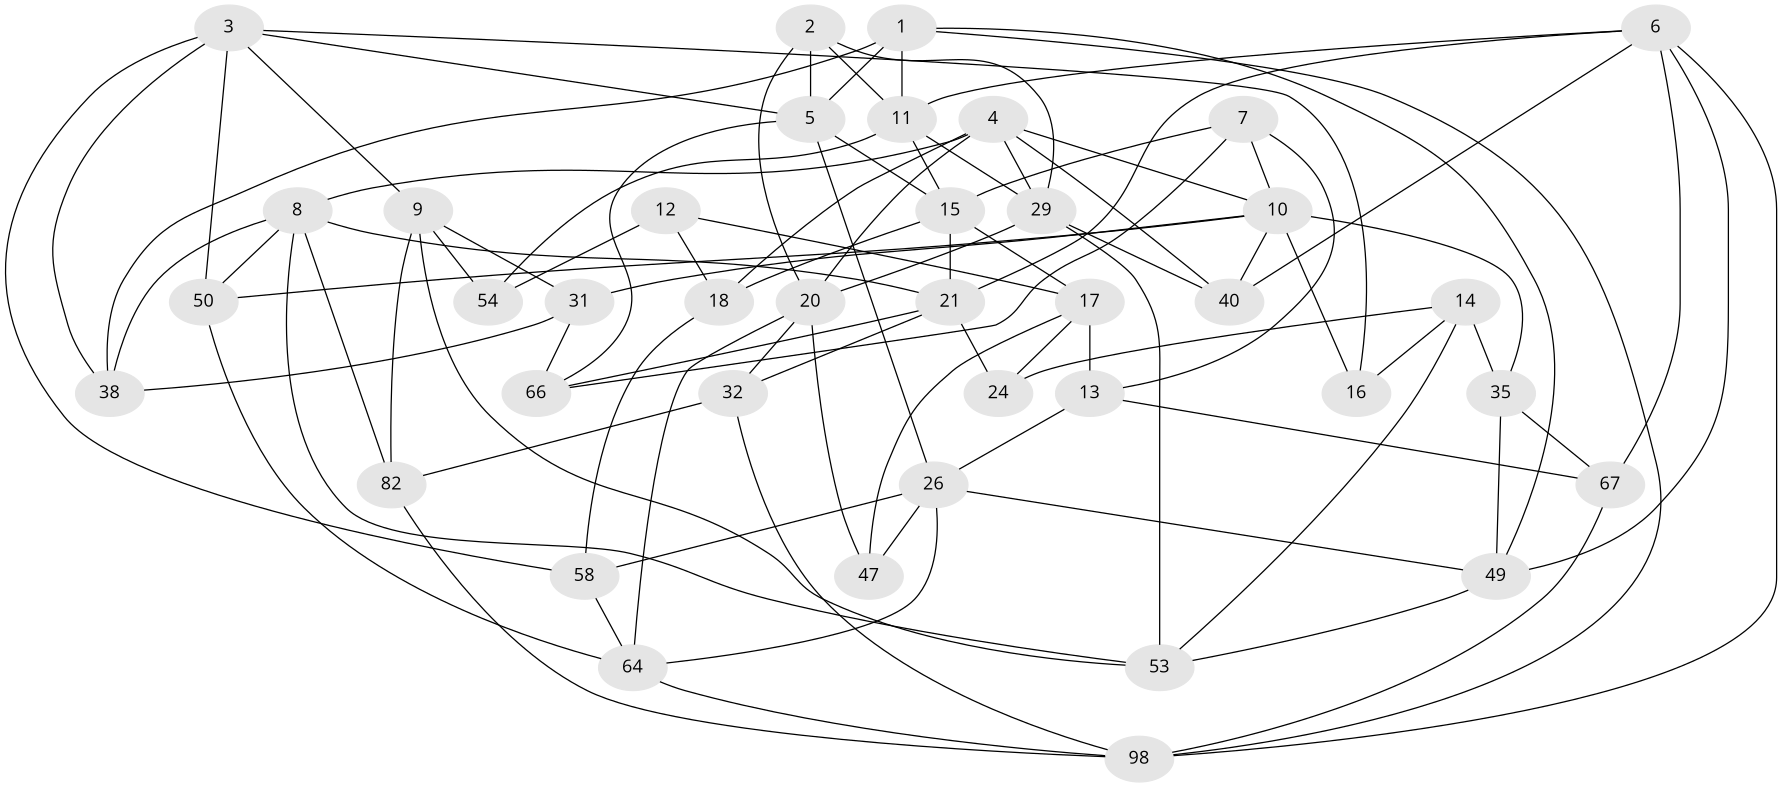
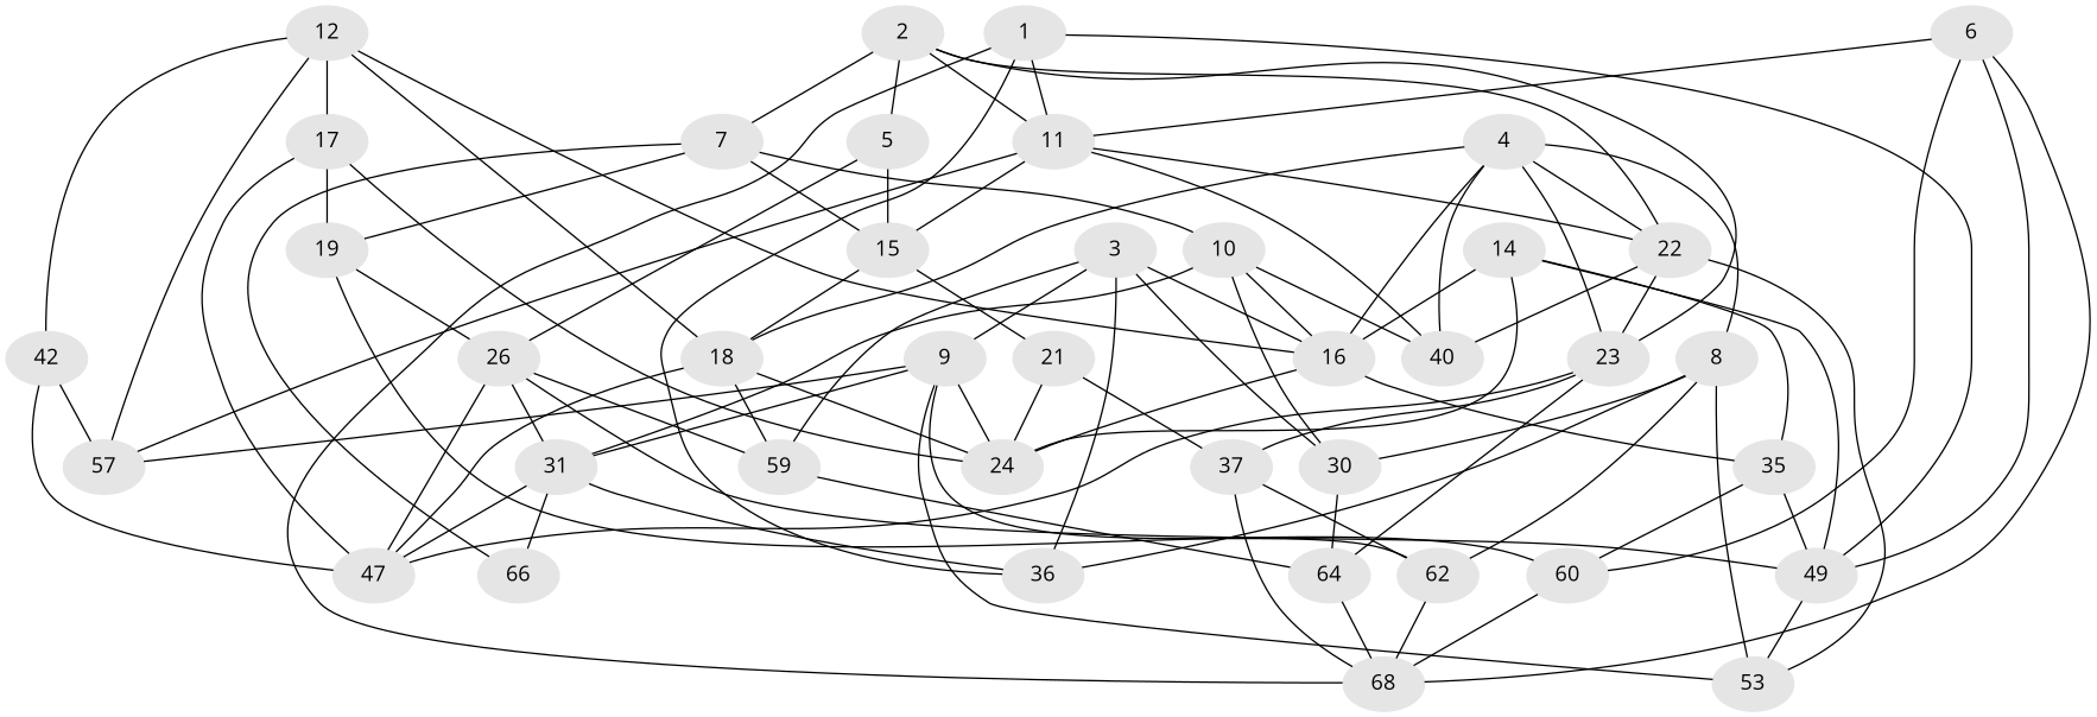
  graph {
    fontname="Open Sans"
    node [color=gray90 fontname="Open Sans" style=filled]
    edge [fontname="Open Sans"]
    1 [super="+56"]
    5 [super="+29"]
    11 [super="+13"]
-   36 [label=38]
+   36
    49 [super="+54"]
-   68 [super="+69" label=98]
+   68 [super="+69"]
    15 [super="+46"]
    26 [super="+65"]
    66
-   22 [super="+27" label=29]
-   57 [label=54]
+   22 [super="+27"]
+   57
    53
    2 [super="+48"]
    7 [super="+51"]
-   23 [super="+55" label=20]
+   23 [super="+55"]
    10 [super="+39"]
-   19 [label=13]
+   19
    40
    47 [super="+67"]
-   37 [super="+43" label=32]
+   37 [super="+43"]
    64
    3 [super="+20"]
    9 [super="+71"]
    16 [super="+28"]
-   30 [super="+44" label=50]
-   59 [label=58]
-   62 [label=82]
+   30 [super="+44"]
+   59
+   62
    24 [super="+34"]
    31 [super="+63"]
    35 [super="+41"]
    4 [super="+33"]
    8 [super="+50"]
    18 [super="+38"]
    21 [super="+45"]
    17 [super="+70"]
    6 [super="+58"]
-   60 [label=67]
+   60
    12 [super="+25"]
+   42
    14 [super="+61"]
-   1 -- 5
    1 -- 11
    1 -- 36
    1 -- 49
    1 -- 68
    5 -- 15
    5 -- 26
-   5 -- 66
    11 -- 15
    11 -- 22
    11 -- 57
    49 -- 53
    15 -- 18
    15 -- 21
-   15 -- 17
    26 -- 49
    26 -- 47
    26 -- 59
-   26 -- 64
+   26 -- 31
    22 -- 53
    22 -- 23
    22 -- 40
    2 -- 5
    2 -- 11
    2 -- 22
+   2 -- 7 [weight=2]
    2 -- 23
    7 -- 15
    7 -- 66
    7 -- 10
    7 -- 19
    23 -- 47
    23 -- 37
    23 -- 64
    10 -- 40
    10 -- 16
    10 -- 30
    10 -- 31
    19 -- 26
    19 -- 60
    37 -- 68
    37 -- 62
    64 -- 68
-   3 -- 5
    3 -- 36
    3 -- 9
    3 -- 16
    3 -- 30
    3 -- 59
    9 -- 57
    9 -- 53
    9 -- 62
+   9 -- 24
    9 -- 31
-   10 -- 35
+   16 -- 24
+   16 -- 35
    30 -- 64
    59 -- 64
    62 -- 68
    31 -- 36
    31 -- 66
+   31 -- 47
    35 -- 49
    35 -- 60
    4 -- 22
    4 -- 23
-   4 -- 10
+   4 -- 16
    4 -- 40
    4 -- 8
    4 -- 18
    8 -- 36
    8 -- 53
    8 -- 30
    8 -- 62
-   8 -- 21
+   18 -- 47
    18 -- 59
-   21 -- 66
+   18 -- 24
    21 -- 37
    21 -- 24
    17 -- 19
    17 -- 47
    17 -- 24
    6 -- 11
    6 -- 49
    6 -- 68
-   6 -- 40
-   6 -- 21
+   11 -- 40
    6 -- 60
    60 -- 68
    12 -- 57
+   12 -- 16
    12 -- 18
    12 -- 17
-   14 -- 53
+   12 -- 42
+   42 -- 57
+   42 -- 47
+   14 -- 49
    14 -- 16
    14 -- 24
    14 -- 35
  }
